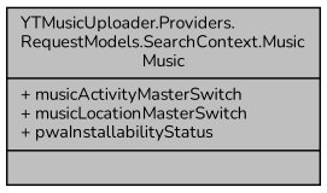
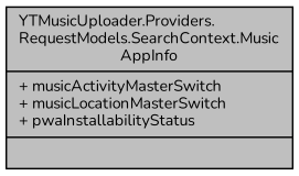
  digraph {
    fontname=Nunito
-   n1 [color=black fillcolor=grey75 fontcolor=black fontname=Nunito fontsize=10 height=0.2 label="{YTMusicUploader.Providers.\lRequestModels.SearchContext.Music\lMusic\n|+ musicActivityMasterSwitch\l+ musicLocationMasterSwitch\l+ pwaInstallabilityStatus\l|}" shape=record style=filled width=0.4]
+   n1 [color=black fillcolor=grey75 fontcolor=black fontname=Nunito fontsize=10 height=0.2 label="{YTMusicUploader.Providers.\lRequestModels.SearchContext.Music\lAppInfo\n|+ musicActivityMasterSwitch\l+ musicLocationMasterSwitch\l+ pwaInstallabilityStatus\l|}" shape=record style=filled width=0.4]
  }
